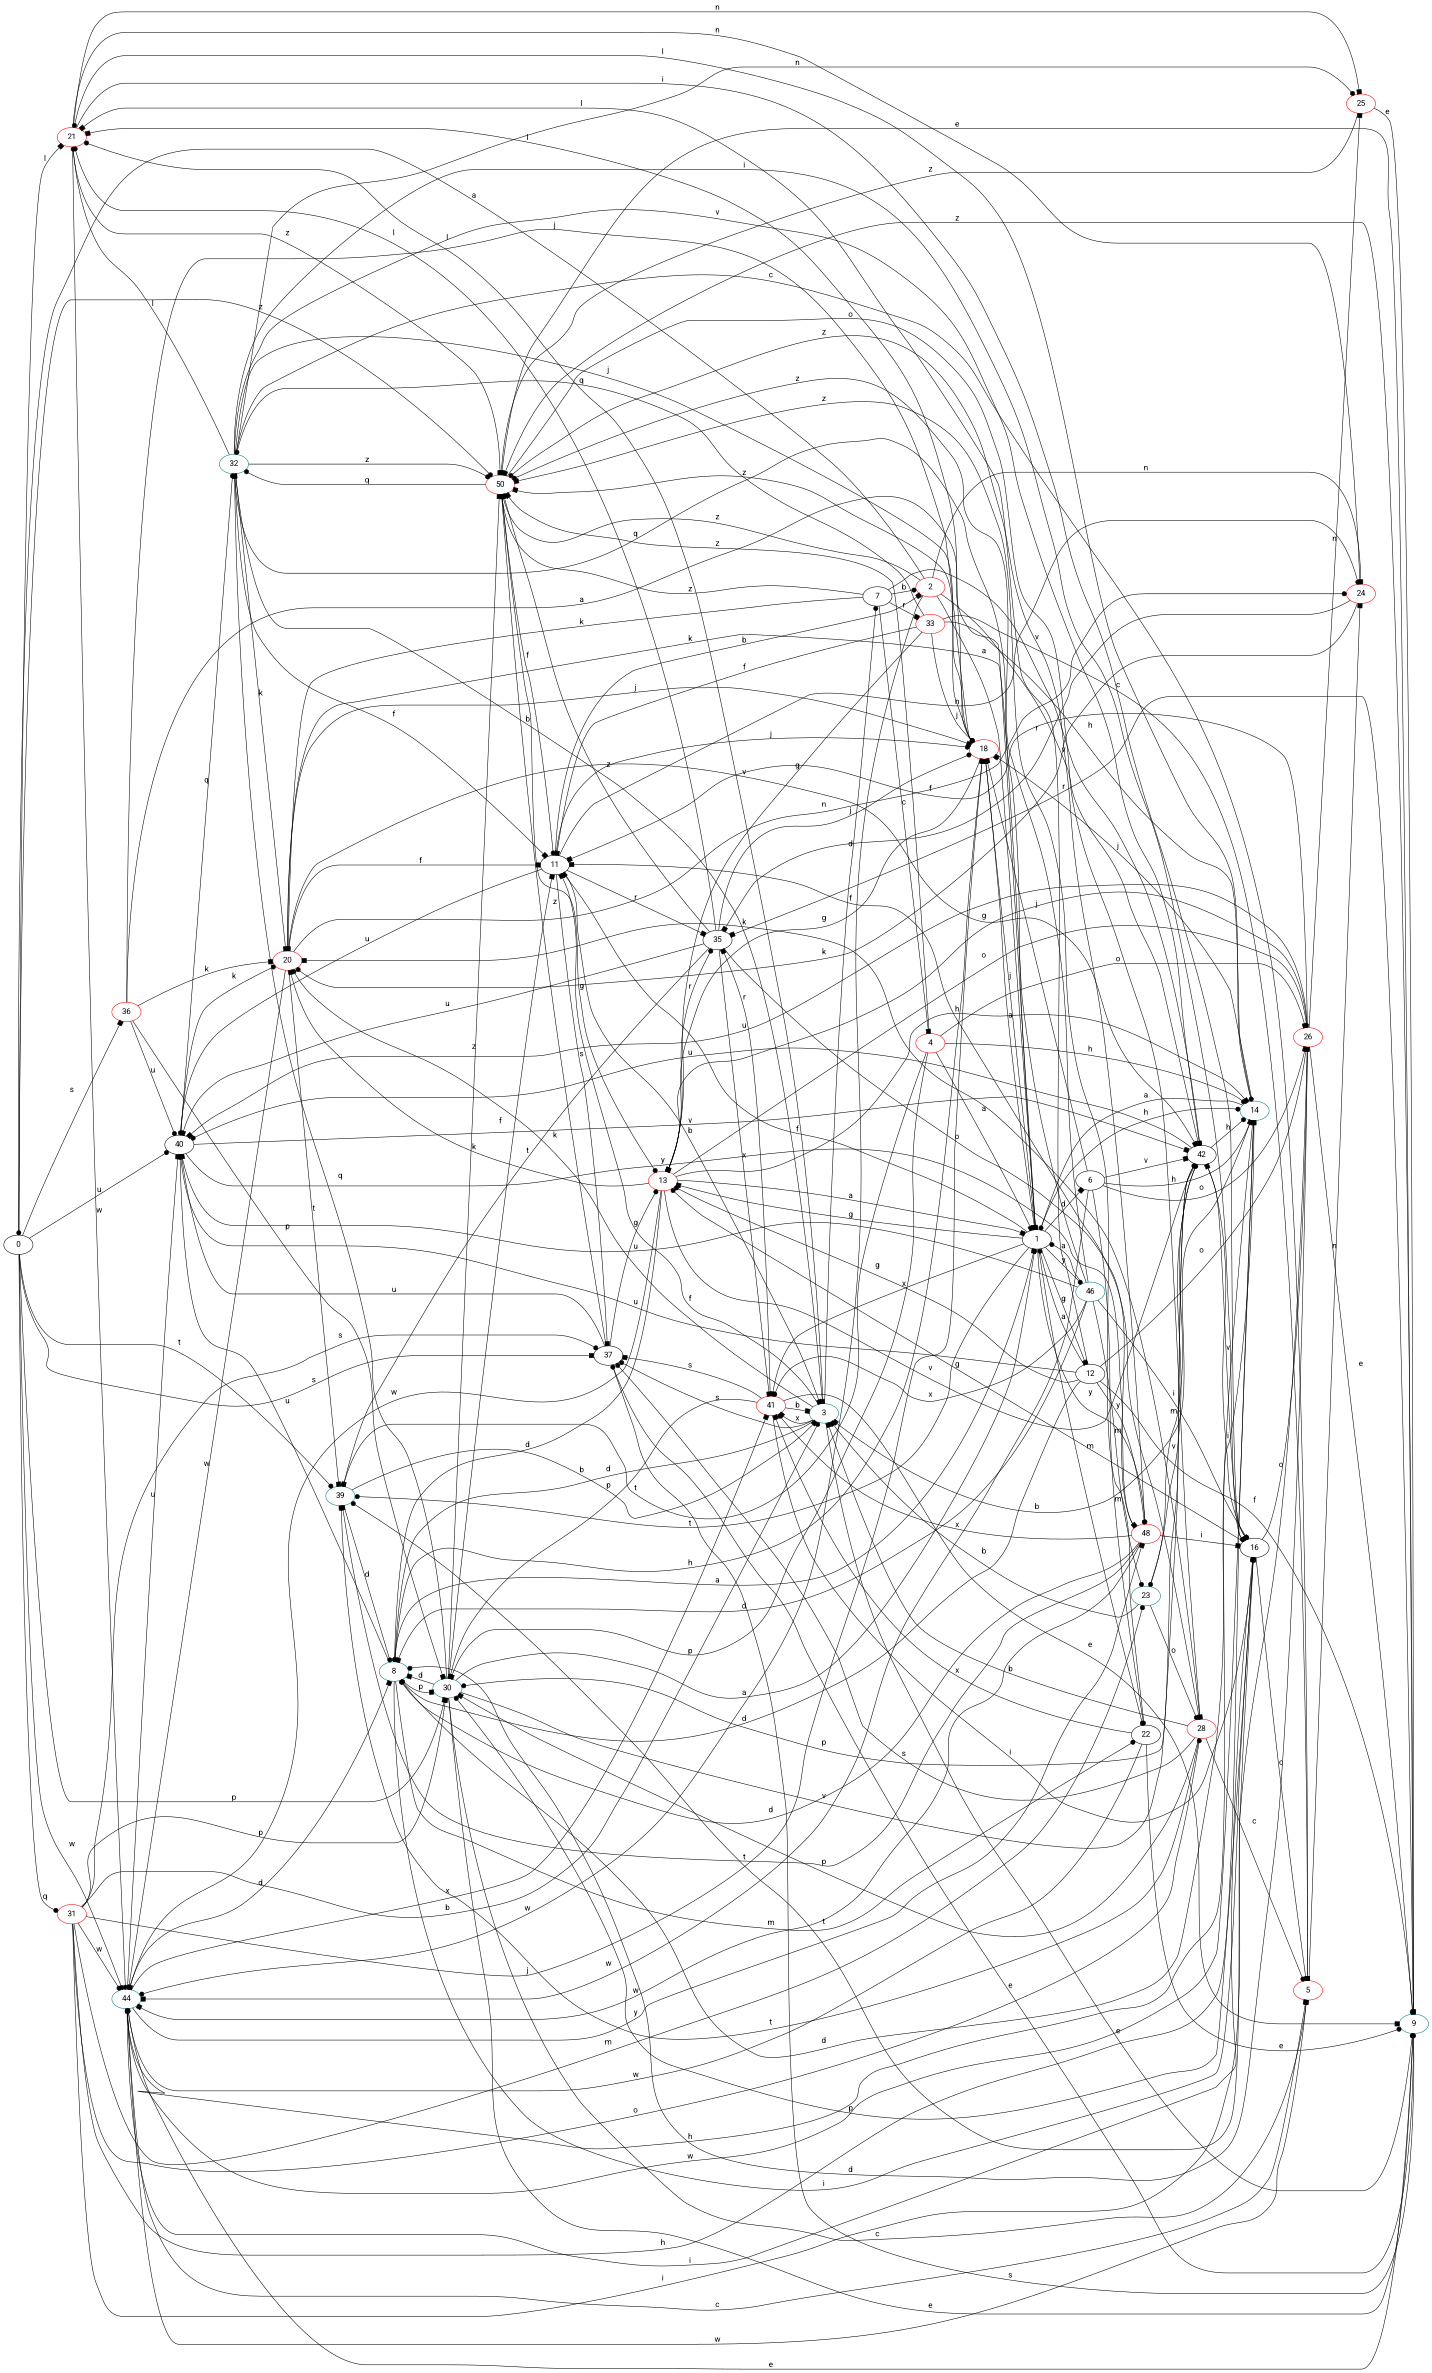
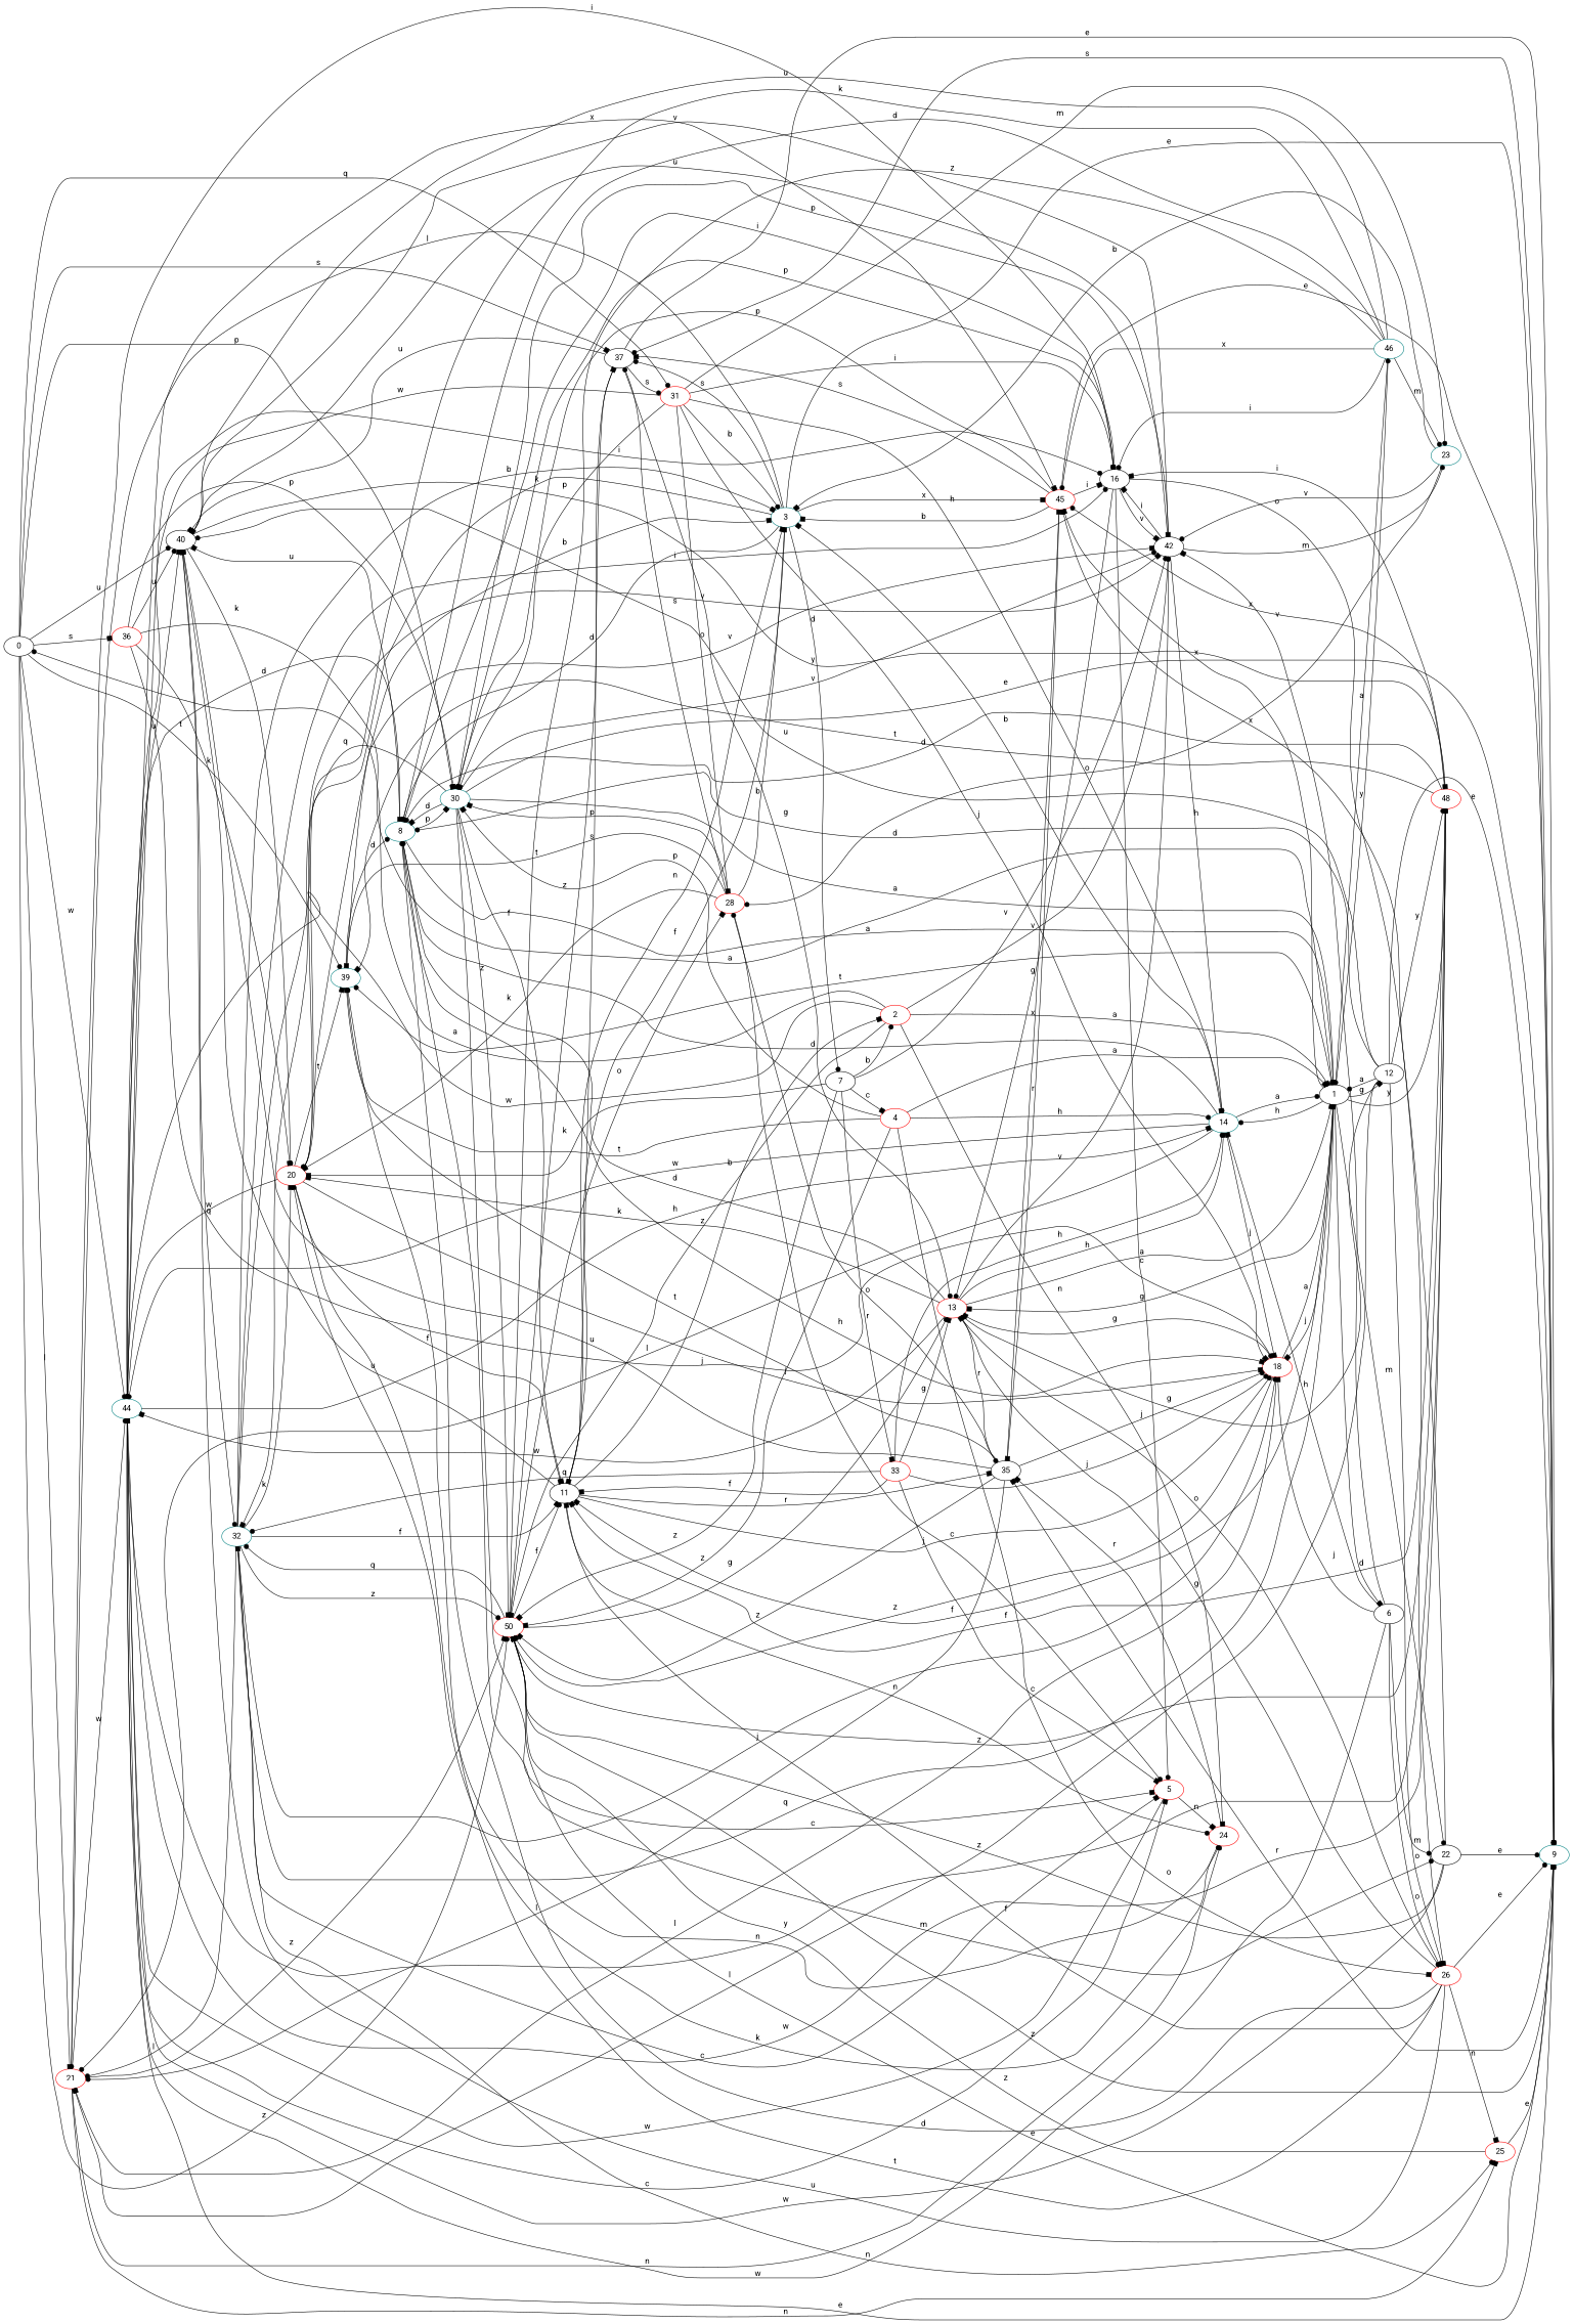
  strict digraph {
    fontname=Roboto
    rankdir=LR
    node [color=red fontname=Roboto]
    edge [arrowhead=box fontname=Roboto]
    0 [color=black]
    21
    30 [color=teal]
    31
    36
    37 [color=black]
    39 [color=teal]
    40 [color=black]
    44 [color=teal]
    50
    24
    16 [color=black]
    25
    1 [color=black]
    11 [color=black]
    32 [color=teal]
    42 [color=black]
    8 [color=teal]
    9 [color=teal]
    5
    14 [color=teal]
    18
    3 [color=teal]
    23 [color=teal]
    28
    20
    13
    48
-   45 [label=41]
+   45
    6 [color=black]
    12 [color=black]
    22 [color=black]
    46 [color=teal]
    26
    2
    35 [color=black]
    7 [color=black]
    4
    33
    0 -> 21 [label=l]
    0 -> 30 [label=p]
    0 -> 31 [arrowhead=dot label=q]
    0 -> 36 [label=s]
    0 -> 37 [label=s]
    0 -> 39 [arrowhead=dot label=t]
    0 -> 40 [arrowhead=dot label=u]
    0 -> 44 [arrowhead=dot label=w]
    0 -> 50 [arrowhead=dot label=z]
    21 -> 44 [arrowhead=dot label=w]
    21 -> 50 [label=z]
    21 -> 24 [arrowhead=dot label=n]
    21 -> 16 [arrowhead=dot label=i]
    21 -> 25 [label=n]
    30 -> 50 [label=z]
    30 -> 1 [arrowhead=dot label=a]
    30 -> 11 [label=f]
    30 -> 32 [label=q]
    30 -> 42 [arrowhead=dot label=v]
    30 -> 8 [label=d]
    30 -> 9 [arrowhead=dot label=e]
    30 -> 5 [label=c]
    31 -> 30 [label=p]
-   31 -> 37 [arrowhead=dot label=s]
+   37 -> 31 [arrowhead=dot label=s]
    31 -> 44 [arrowhead=dot label=w]
    31 -> 16 [label=i]
    31 -> 14 [label=h]
    31 -> 18 [label=j]
    31 -> 3 [arrowhead=dot label=b]
    31 -> 23 [arrowhead=dot label=m]
-   31 -> 28 [arrowhead=dot label=o]
+   31 -> 28 [label=o]
    36 -> 30 [label=p]
    36 -> 40 [arrowhead=dot label=u]
    36 -> 1 [arrowhead=dot label=a]
    36 -> 18 [arrowhead=dot label=j]
    36 -> 20 [label=k]
    37 -> 40 [label=u]
    37 -> 50 [arrowhead=dot label=z]
    37 -> 9 [arrowhead=dot label=e]
    37 -> 13 [arrowhead=dot label=g]
    39 -> 8 [arrowhead=dot label=d]
    39 -> 3 [label=b]
    40 -> 32 [arrowhead=dot label=q]
    40 -> 42 [label=v]
    40 -> 20 [arrowhead=dot label=k]
    40 -> 48 [label=y]
    44 -> 40 [label=u]
    44 -> 16 [arrowhead=dot label=i]
    44 -> 8 [label=d]
    44 -> 9 [arrowhead=dot label=e]
    44 -> 5 [label=c]
    44 -> 14 [label=h]
    44 -> 48 [label=y]
    44 -> 45 [label=x]
    50 -> 11 [arrowhead=dot label=f]
    50 -> 32 [arrowhead=dot label=q]
    50 -> 9 [label=e]
    50 -> 28 [label=o]
    50 -> 13 [arrowhead=dot label=g]
    24 -> 20 [arrowhead=dot label=k]
    24 -> 35 [label=r]
    16 -> 30 [arrowhead=dot label=p]
    16 -> 42 [label=v]
    16 -> 5 [arrowhead=dot label=c]
    16 -> 13 [arrowhead=dot label=g]
    16 -> 26 [label=o]
    25 -> 50 [label=z]
    25 -> 9 [label=e]
    1 -> 39 [arrowhead=dot label=t]
    1 -> 11 [label=f]
    1 -> 32 [label=q]
    1 -> 14 [arrowhead=dot label=h]
    1 -> 18 [label=j]
    1 -> 13 [label=g]
    1 -> 48 [arrowhead=dot label=y]
    1 -> 45 [label=x]
    1 -> 6 [label=d]
    1 -> 12 [label=g]
    1 -> 22 [arrowhead=dot label=m]
    1 -> 46 [arrowhead=dot label=y]
    11 -> 37 [label=s]
    11 -> 40 [arrowhead=dot label=u]
    11 -> 24 [arrowhead=dot label=n]
    11 -> 18 [arrowhead=dot label=j]
-   11 -> 3 [label=b]
+   11 -> 3 [label=n]
    11 -> 2 [label=b]
    11 -> 35 [label=r]
    32 -> 21 [arrowhead=dot label=l]
    32 -> 50 [arrowhead=dot label=z]
    32 -> 16 [arrowhead=dot label=i]
    32 -> 25 [arrowhead=dot label=n]
    32 -> 11 [label=f]
    32 -> 42 [label=v]
    32 -> 5 [label=c]
    32 -> 18 [arrowhead=dot label=j]
    32 -> 3 [label=b]
    32 -> 20 [label=k]
    42 -> 30 [arrowhead=dot label=p]
    42 -> 40 [arrowhead=dot label=u]
    42 -> 16 [label=i]
    42 -> 14 [arrowhead=dot label=h]
    42 -> 23 [arrowhead=dot label=m]
    8 -> 30 [label=p]
    8 -> 40 [label=u]
    8 -> 16 [arrowhead=dot label=i]
    8 -> 1 [label=a]
    8 -> 18 [label=h]
    8 -> 22 [arrowhead=dot label=m]
    9 -> 37 [arrowhead=dot label=s]
    9 -> 50 [label=z]
    9 -> 35 [label=r]
    5 -> 44 [label=w]
    5 -> 24 [label=n]
    14 -> 21 [arrowhead=dot label=l]
    14 -> 44 [arrowhead=dot label=w]
    14 -> 1 [arrowhead=dot label=a]
    14 -> 8 [arrowhead=dot label=d]
    14 -> 18 [label=j]
    14 -> 3 [label=b]
    18 -> 21 [label=l]
    18 -> 50 [label=z]
    18 -> 1 [label=a]
    18 -> 13 [label=g]
    3 -> 21 [arrowhead=dot label=l]
    3 -> 37 [arrowhead=dot label=s]
    3 -> 11 [label=f]
    3 -> 8 [arrowhead=dot label=d]
    3 -> 9 [arrowhead=dot label=e]
    3 -> 20 [arrowhead=dot label=k]
    3 -> 45 [label=x]
    3 -> 7 [arrowhead=dot label=d]
    23 -> 42 [arrowhead=dot label=v]
    23 -> 3 [label=b]
    23 -> 28 [arrowhead=dot label=o]
    28 -> 30 [label=p]
    28 -> 37 [arrowhead=dot label=s]
    28 -> 39 [label=t]
    28 -> 5 [arrowhead=dot label=c]
    28 -> 3 [label=b]
    28 -> 20 [label=k]
    20 -> 39 [label=t]
    20 -> 44 [arrowhead=dot label=w]
    20 -> 24 [arrowhead=dot label=n]
    20 -> 11 [label=f]
    20 -> 42 [label=v]
    20 -> 18 [label=j]
    13 -> 44 [label=w]
    13 -> 1 [label=a]
    13 -> 42 [arrowhead=dot label=v]
    13 -> 8 [arrowhead=dot label=d]
    13 -> 14 [label=h]
    13 -> 20 [label=k]
    13 -> 26 [arrowhead=dot label=o]
    13 -> 35 [arrowhead=dot label=r]
    48 -> 39 [label=t]
    48 -> 44 [label=w]
    48 -> 50 [arrowhead=dot label=z]
    48 -> 16 [label=i]
    48 -> 11 [label=f]
    48 -> 8 [arrowhead=dot label=d]
    48 -> 45 [arrowhead=dot label=x]
    45 -> 30 [label=p]
    45 -> 37 [label=s]
    45 -> 16 [label=i]
    45 -> 9 [label=e]
    45 -> 3 [label=b]
    45 -> 35 [label=r]
    6 -> 44 [label=w]
    6 -> 42 [label=v]
    6 -> 14 [label=h]
    6 -> 18 [label=j]
    6 -> 22 [arrowhead=dot label=m]
    6 -> 26 [label=o]
    12 -> 21 [label=l]
    12 -> 40 [arrowhead=dot label=u]
    12 -> 1 [arrowhead=dot label=a]
    12 -> 8 [arrowhead=dot label=d]
-   12 -> 9 [arrowhead=dot label=f]
+   12 -> 9 [arrowhead=dot label=e]
    12 -> 13 [arrowhead=dot label=g]
    12 -> 48 [arrowhead=dot label=y]
    12 -> 26 [label=o]
    22 -> 44 [arrowhead=dot label=w]
    22 -> 50 [label=z]
    22 -> 9 [arrowhead=dot label=e]
    22 -> 45 [label=x]
    46 -> 40 [label=u]
    46 -> 50 [arrowhead=dot label=z]
    46 -> 16 [arrowhead=dot label=i]
    46 -> 1 [arrowhead=dot label=a]
    46 -> 8 [label=d]
    46 -> 23 [arrowhead=dot label=m]
    46 -> 20 [arrowhead=dot label=k]
    46 -> 45 [arrowhead=dot label=x]
    26 -> 39 [arrowhead=dot label=t]
    26 -> 40 [label=u]
    26 -> 25 [label=n]
    26 -> 11 [label=f]
    26 -> 8 [arrowhead=dot label=d]
    26 -> 9 [arrowhead=dot label=e]
    26 -> 13 [label=g]
    2 -> 0 [arrowhead=dot label=a]
    2 -> 44 [arrowhead=dot label=w]
    2 -> 50 [label=z]
    2 -> 24 [label=n]
    2 -> 1 [label=a]
    2 -> 42 [arrowhead=dot label=v]
    35 -> 21 [arrowhead=dot label=l]
    35 -> 39 [label=t]
    35 -> 40 [label=u]
    35 -> 50 [label=z]
    35 -> 18 [arrowhead=dot label=j]
    35 -> 28 [arrowhead=dot label=o]
    35 -> 45 [label=x]
    7 -> 50 [label=z]
    7 -> 42 [arrowhead=dot label=v]
    7 -> 20 [label=k]
    7 -> 2 [arrowhead=dot label=b]
    7 -> 4 [label=c]
    7 -> 33 [label=r]
    4 -> 30 [label=p]
    4 -> 39 [arrowhead=dot label=t]
    4 -> 50 [label=z]
    4 -> 1 [label=a]
    4 -> 14 [arrowhead=dot label=h]
    4 -> 26 [label=o]
    33 -> 11 [label=f]
    33 -> 32 [arrowhead=dot label=q]
    33 -> 5 [label=c]
    33 -> 14 [arrowhead=dot label=h]
    33 -> 18 [arrowhead=dot label=j]
    33 -> 13 [label=g]
  }
